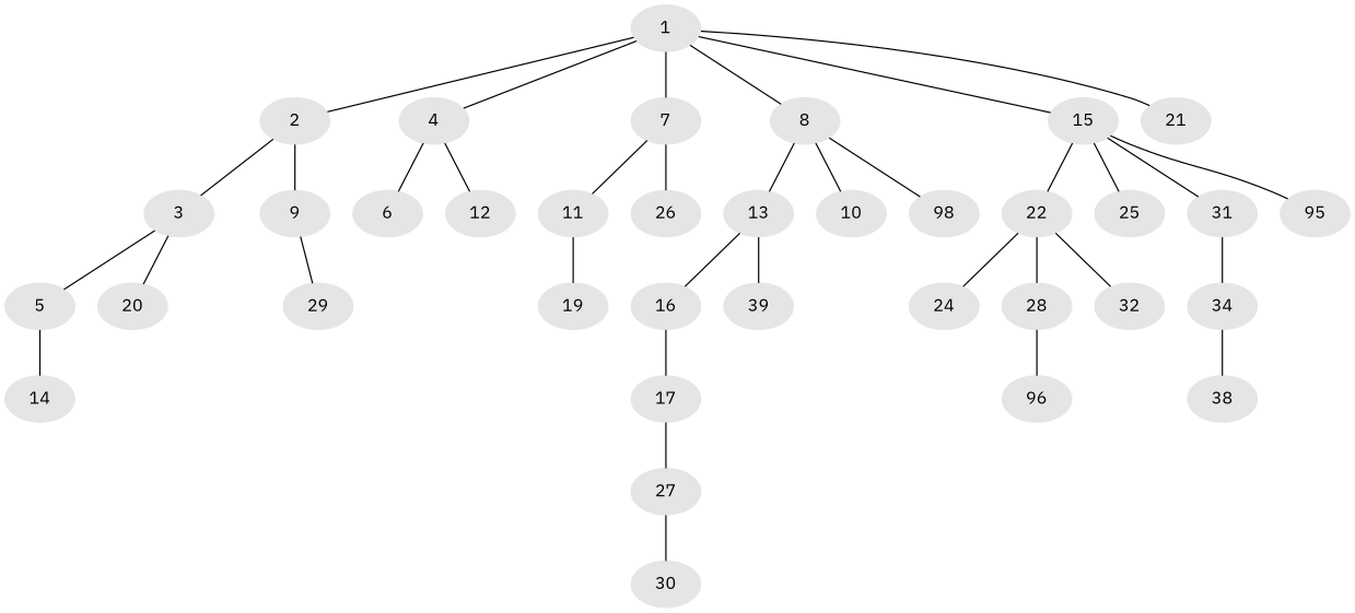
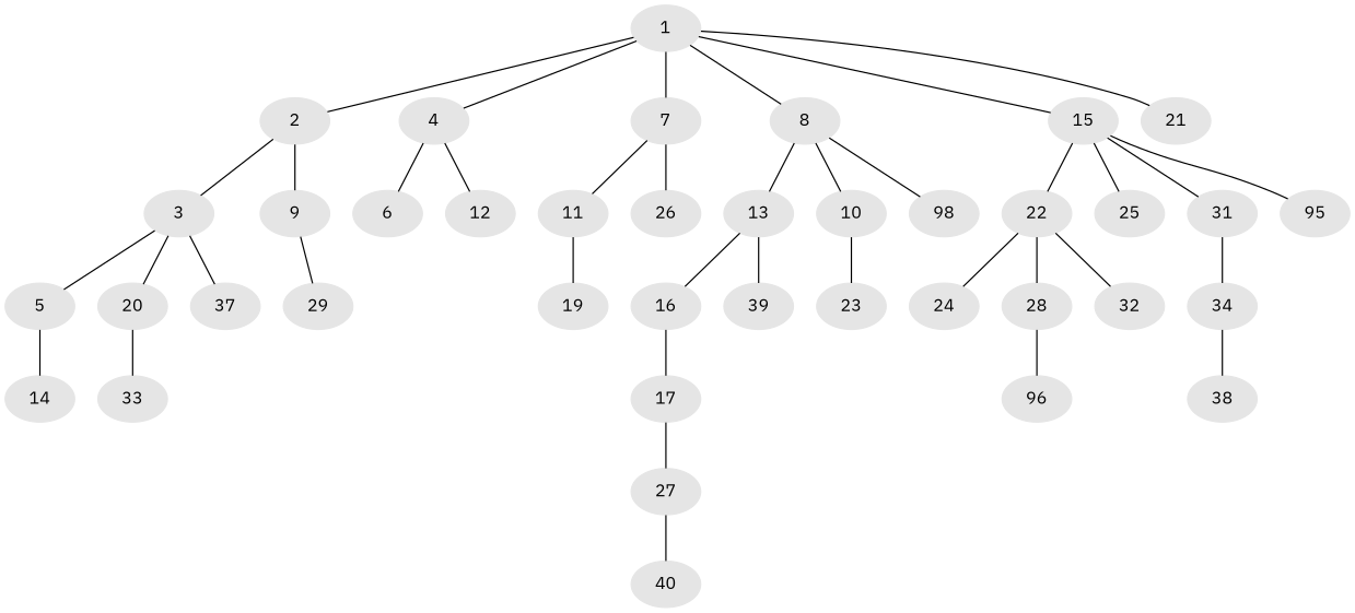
  graph {
    fontname="IBM Plex Sans"
    node [color=gray90 fontname="IBM Plex Sans" style=filled]
    edge [fontname="IBM Plex Sans" weight=1.0]
    1
    2
    4
    7
    8
    15
    21
    3
    9
    6
    12
    11
    26
    13
    10
    n16 [label=98]
    22
    25
    31
    n20 [label=95]
    5
    20
+   37
    29
    14
+   33
    19
    16
    39
+   23
    17
    24
    28
    32
    34
    27
-   30
+   30 [label=40]
    n38 [label=96]
    38
    1 -- 2
    1 -- 4
    1 -- 7 [weight=2.0]
    1 -- 8
    1 -- 15
    1 -- 21
    2 -- 3
    2 -- 9 [weight=3.0]
    4 -- 6 [weight=2.0]
    4 -- 12
    7 -- 11
    7 -- 26
    8 -- 13
    8 -- 10
    8 -- n16
    15 -- 22
    15 -- 25
    15 -- 31
    15 -- n20
    3 -- 5
    3 -- 20
+   3 -- 37
    9 -- 29
    11 -- 19 [weight=2.0]
    13 -- 16
    13 -- 39
+   10 -- 23
    22 -- 24
    22 -- 28
    22 -- 32
    31 -- 34 [weight=2.0]
    5 -- 14
+   20 -- 33
    16 -- 17
    17 -- 27
    28 -- n38 [weight=3.0]
    34 -- 38
    27 -- 30
  }
